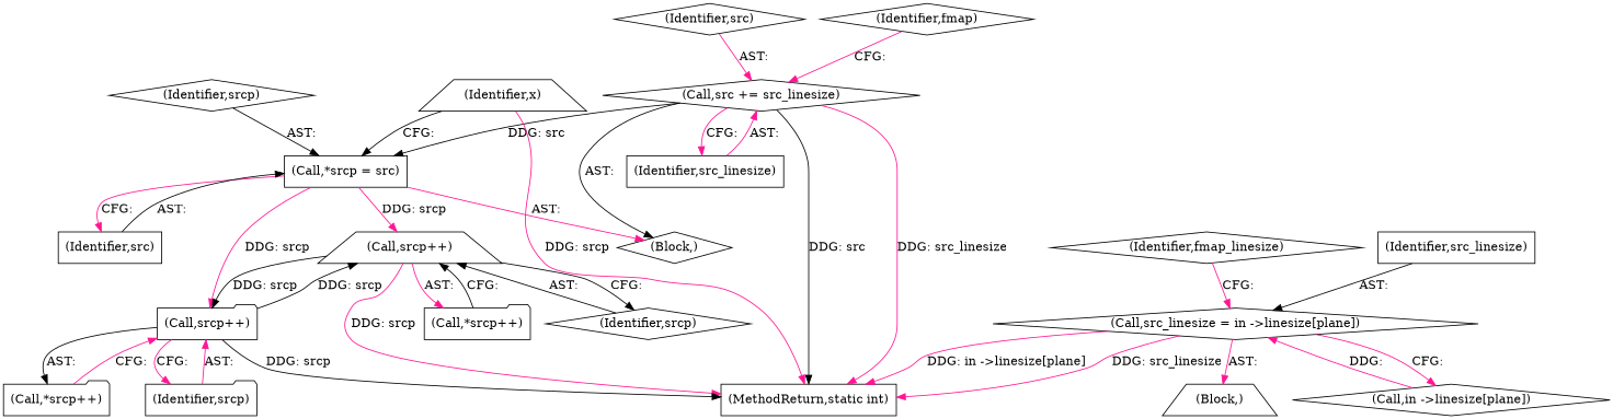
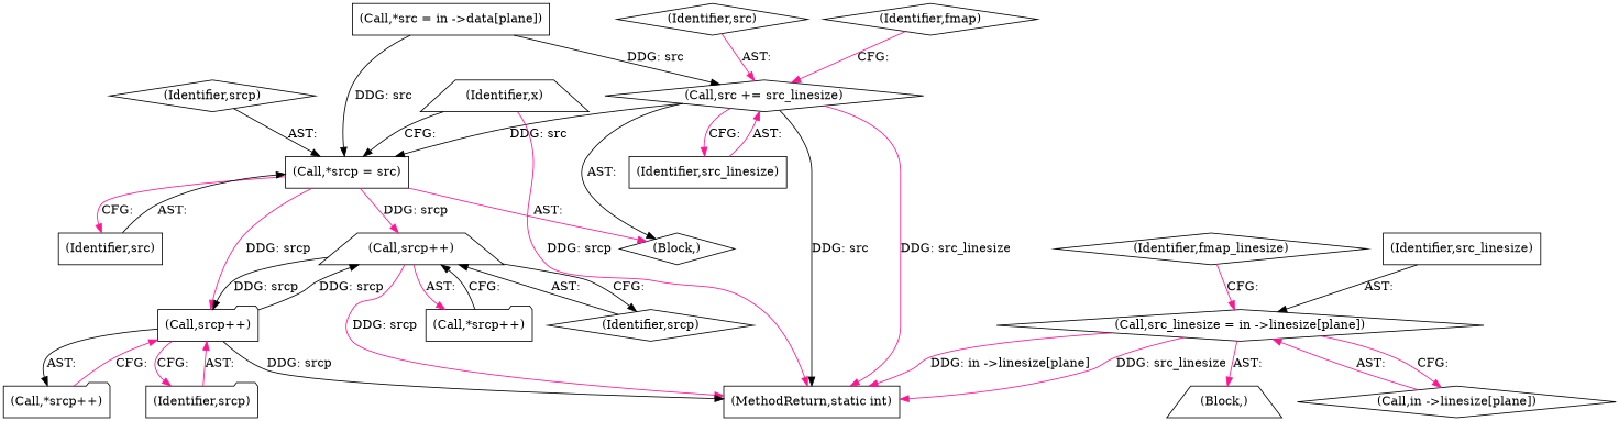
  digraph {
    node [shape=diamond]
    edge [color=deeppink]
    n1 [label="(Call,src_linesize = in ->linesize[plane])"]
    n2 [label="(Call,in ->linesize[plane])"]
    n3 [label="(MethodReturn,static int)" shape=box]
    n4 [label="(Block,)" shape=trapezium]
    n5 [label="(Call,src += src_linesize)"]
    n6 [label="(Call,*srcp = src)" shape=box]
    n7 [label="(Block,)"]
    n8 [label="(Identifier,src_linesize)" shape=box]
    n9 [label="(Call,srcp++)" shape=trapezium]
    n10 [label="(Call,srcp++)" shape=folder]
    n11 [label="(Identifier,src)" shape=box]
    n12 [label="(Call,*srcp++)" shape=folder]
    n13 [label="(Identifier,srcp)"]
    n14 [label="(Call,*srcp++)" shape=folder]
    n15 [label="(Identifier,srcp)" shape=folder]
    n16 [label="(Identifier,srcp)"]
    n17 [label="(Identifier,src_linesize)" shape=box]
    n18 [label="(Identifier,src)"]
    n19 [label="(Identifier,x)" shape=trapezium]
    n20 [label="(Identifier,fmap)"]
    n21 [label="(Identifier,fmap_linesize)"]
+   n22 [label="(Call,*src = in ->data[plane])" shape=box]
    n1 -> n2 [label="CFG: "]
    n1 -> n3 [label="DDG: in ->linesize[plane]"]
    n1 -> n3 [label="DDG: src_linesize"]
    n1 -> n4 [label="AST: "]
-   n2 -> n1 [label="DDG: "]
+   n2 -> n1 [label="AST: "]
    n5 -> n3 [color=black label="DDG: src"]
    n5 -> n3 [label="DDG: src_linesize"]
    n5 -> n6 [color=black label="DDG: src"]
    n5 -> n7 [color=black label="AST: "]
    n5 -> n8 [label="CFG: "]
    n6 -> n7 [label="AST: "]
    n6 -> n9 [label="DDG: srcp"]
    n6 -> n10 [label="DDG: srcp"]
    n6 -> n11 [label="CFG: "]
    n8 -> n5 [label="AST: "]
    n9 -> n3 [label="DDG: srcp"]
    n9 -> n10 [color=black label="DDG: srcp"]
    n9 -> n12 [label="AST: "]
    n9 -> n13 [color=black label="CFG: "]
    n10 -> n3 [color=black label="DDG: srcp"]
    n10 -> n9 [color=black label="DDG: srcp"]
    n10 -> n14 [color=black label="AST: "]
    n10 -> n15 [label="CFG: "]
    n11 -> n6 [color=black label="AST: "]
    n12 -> n9 [color=black label="CFG: "]
    n13 -> n9 [color=black label="AST: "]
    n14 -> n10 [label="CFG: "]
    n15 -> n10 [label="AST: "]
    n16 -> n6 [color=black label="AST: "]
    n17 -> n1 [color=black label="AST: "]
    n18 -> n5 [label="AST: "]
    n19 -> n3 [label="DDG: srcp"]
    n19 -> n6 [color=black label="CFG: "]
    n20 -> n5 [label="CFG: "]
    n21 -> n1 [label="CFG: "]
+   n22 -> n5 [color=black label="DDG: src"]
+   n22 -> n6 [color=black label="DDG: src"]
  }
